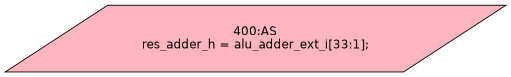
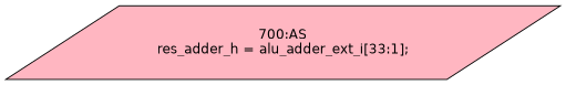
  strict digraph {
    rankdir=LR
    fontname="DejaVu Sans"
-   n1 [ast="<pyverilog.vparser.ast.Assign object at 0x7f65ee970750>" def_var="['res_adder_h']" fillcolor=lightpink label="400:AS\nres_adder_h = alu_adder_ext_i[33:1];" statements="[]" style=filled typ=Assign use_var="['alu_adder_ext_i']" shape=parallelogram fontname="DejaVu Sans"]
+   n1 [ast="<pyverilog.vparser.ast.Assign object at 0x7f65ee970750>" def_var="['res_adder_h']" fillcolor=lightpink label="700:AS\nres_adder_h = alu_adder_ext_i[33:1];" statements="[]" style=filled typ=Assign use_var="['alu_adder_ext_i']" shape=parallelogram fontname="DejaVu Sans"]
  }
